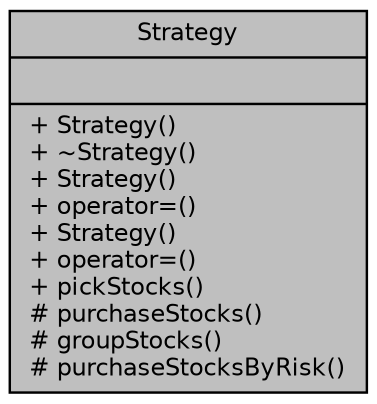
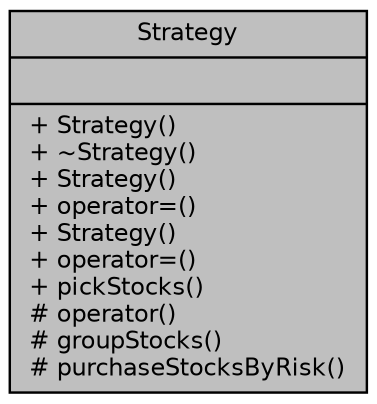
  digraph {
-   n1 [color=black fillcolor=grey75 fontcolor=black fontname=Helvetica fontsize=10 height=0.2 label="{Strategy\n||+ Strategy()\l+ ~Strategy()\l+ Strategy()\l+ operator=()\l+ Strategy()\l+ operator=()\l+ pickStocks()\l# purchaseStocks()\l# groupStocks()\l# purchaseStocksByRisk()\l}" shape=record style=filled width=0.4]
+   n1 [color=black fillcolor=grey75 fontcolor=black fontname=Helvetica fontsize=10 height=0.2 label="{Strategy\n||+ Strategy()\l+ ~Strategy()\l+ Strategy()\l+ operator=()\l+ Strategy()\l+ operator=()\l+ pickStocks()\l# operator()\l# groupStocks()\l# purchaseStocksByRisk()\l}" shape=record style=filled width=0.4]
  }
